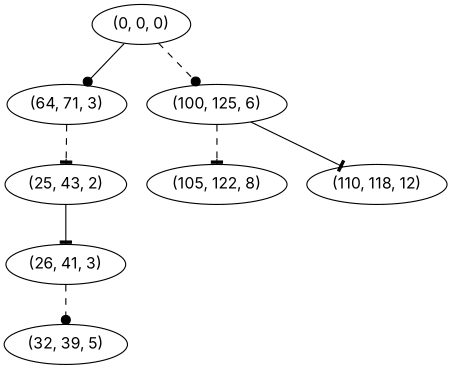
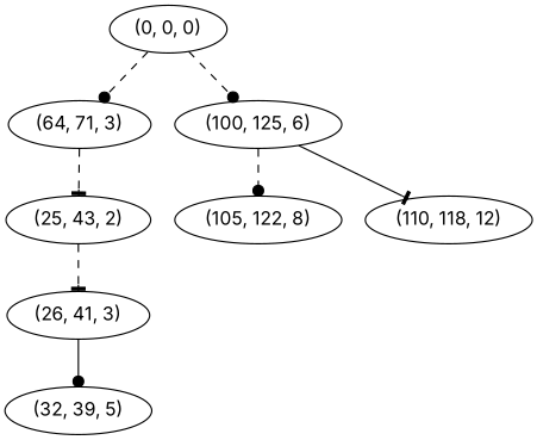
  digraph {
    fontname=Inter
    node [fontname=Inter]
    edge [arrowhead=tee fontname=Inter style=dashed]
    "(0, 0, 0)"
    "(64, 71, 3)"
    "(100, 125, 6)"
    "(25, 43, 2)"
    "(26, 41, 3)"
    "(105, 122, 8)"
    "(110, 118, 12)"
    "(32, 39, 5)"
-   "(0, 0, 0)" -> "(64, 71, 3)" [arrowhead=dot style=solid]
+   "(0, 0, 0)" -> "(64, 71, 3)" [arrowhead=dot]
    "(0, 0, 0)" -> "(100, 125, 6)" [arrowhead=dot]
    "(64, 71, 3)" -> "(25, 43, 2)"
-   "(100, 125, 6)" -> "(105, 122, 8)"
+   "(100, 125, 6)" -> "(105, 122, 8)" [arrowhead=dot]
    "(100, 125, 6)" -> "(110, 118, 12)" [style=solid]
-   "(25, 43, 2)" -> "(26, 41, 3)" [style=solid]
-   "(26, 41, 3)" -> "(32, 39, 5)" [arrowhead=dot]
+   "(25, 43, 2)" -> "(26, 41, 3)"
+   "(26, 41, 3)" -> "(32, 39, 5)" [arrowhead=dot style=solid]
  }
